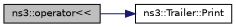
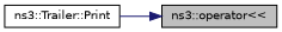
  digraph {
    rankdir=LR
    node [color=black fontname=Helvetica fontsize=10 shape=record style=filled]
    n1 [fillcolor=grey75 fontcolor=black height=0.2 label="ns3::operator\<\<" width=0.4]
    n2 [fillcolor=white height=0.2 label="ns3::Trailer::Print" width=0.4]
-   n1 -> n2 [color=midnightblue fontname=Helvetica fontsize=10 labelfontname=Helvetica labelfontsize=10 style=solid]
+   n2 -> n1 [color=midnightblue fontname=Helvetica fontsize=10 labelfontname=Helvetica labelfontsize=10 style=solid]
  }
